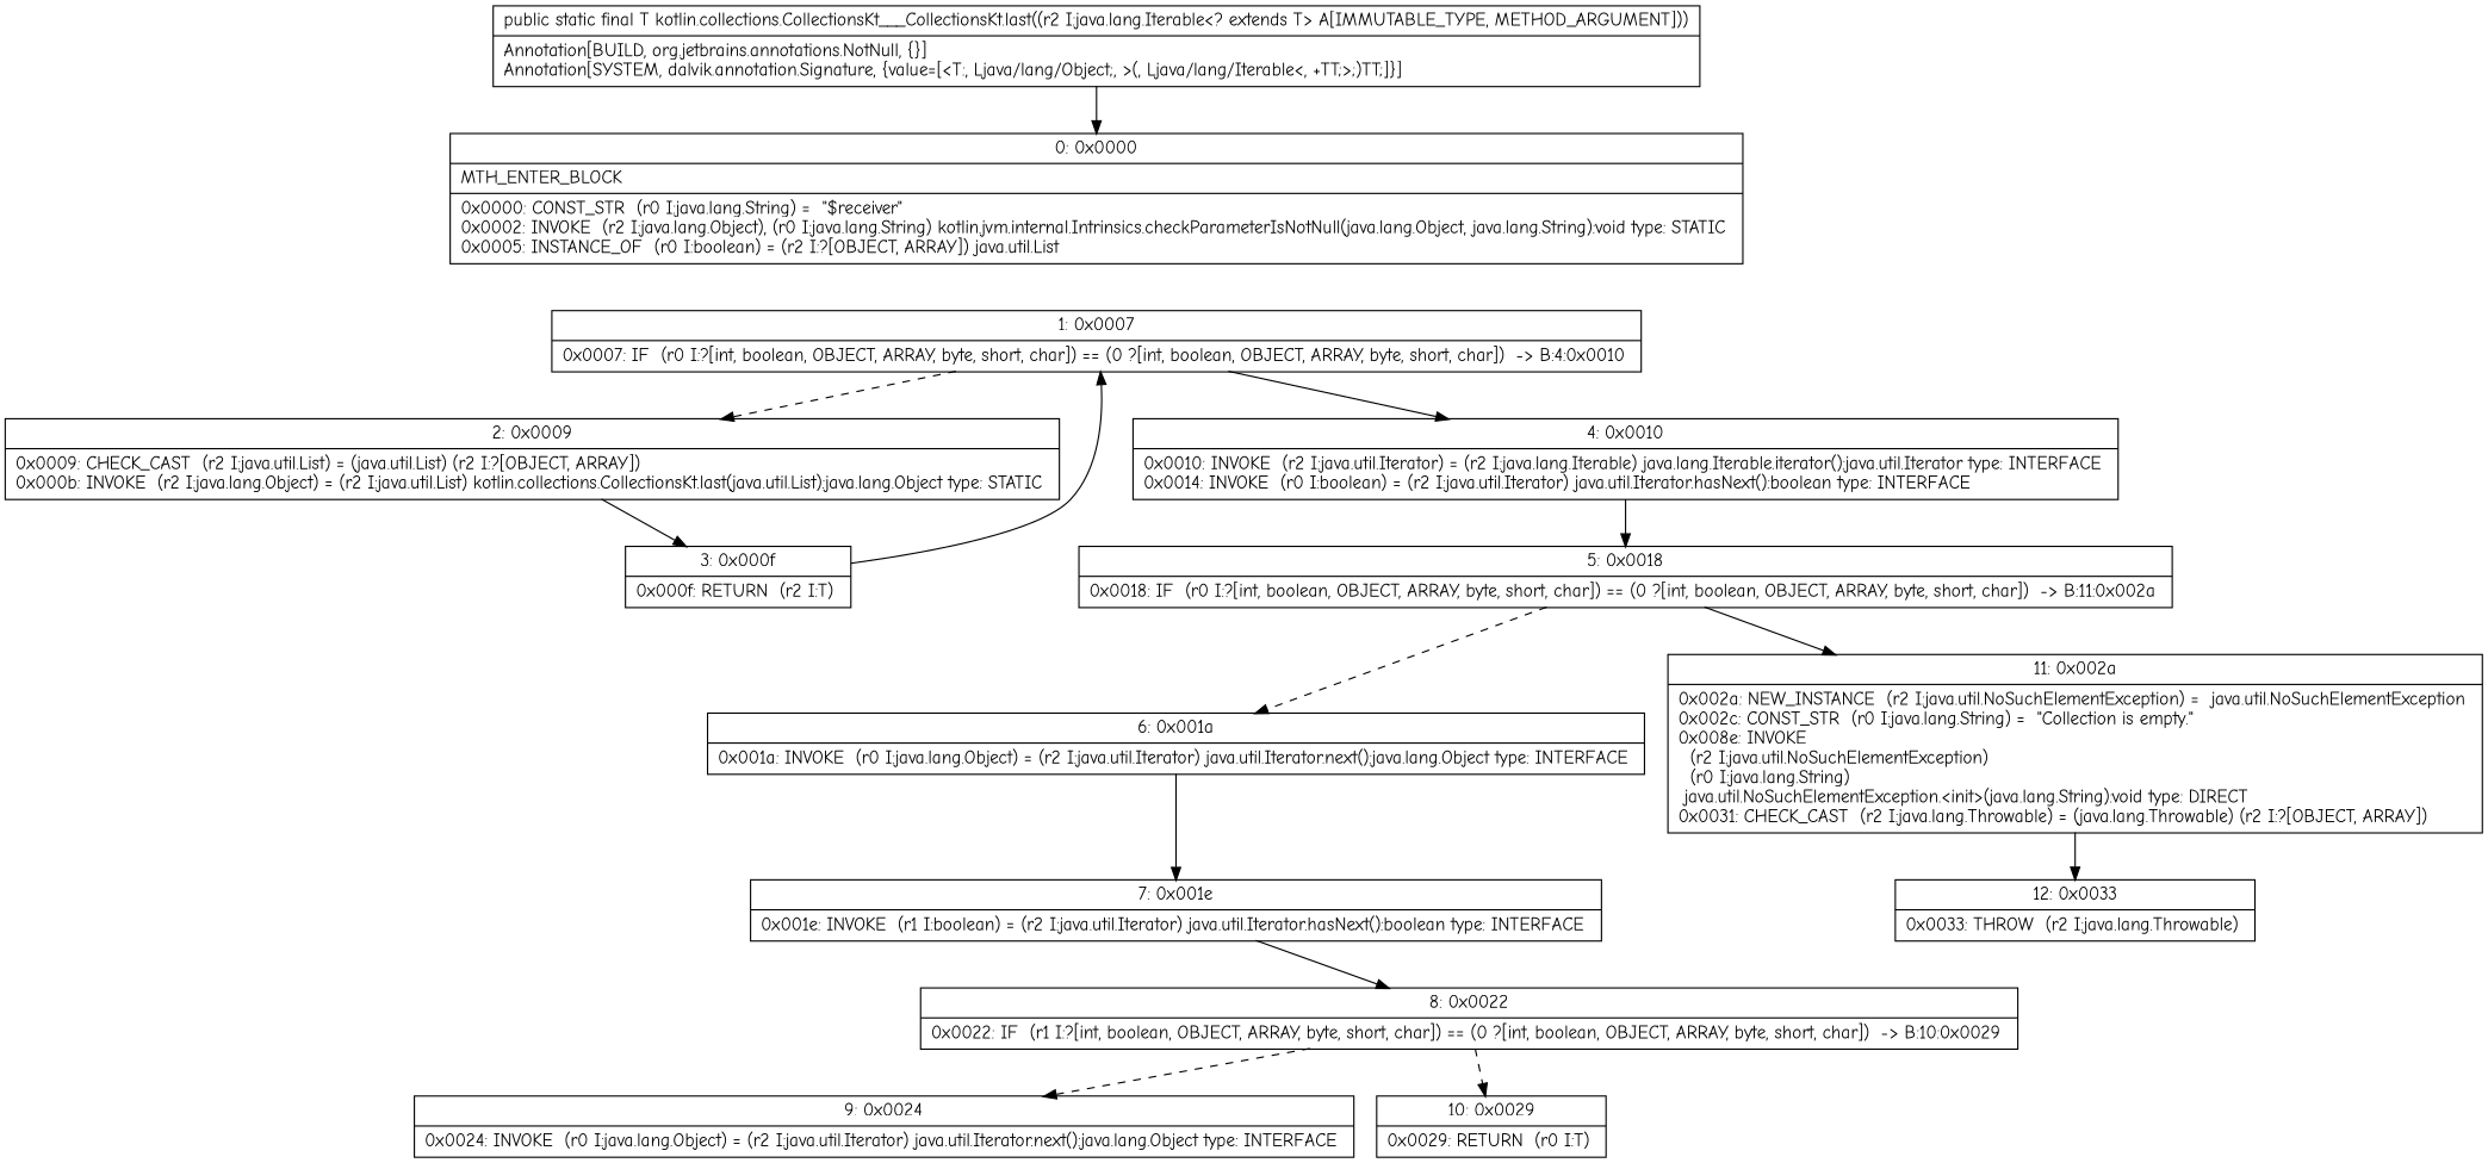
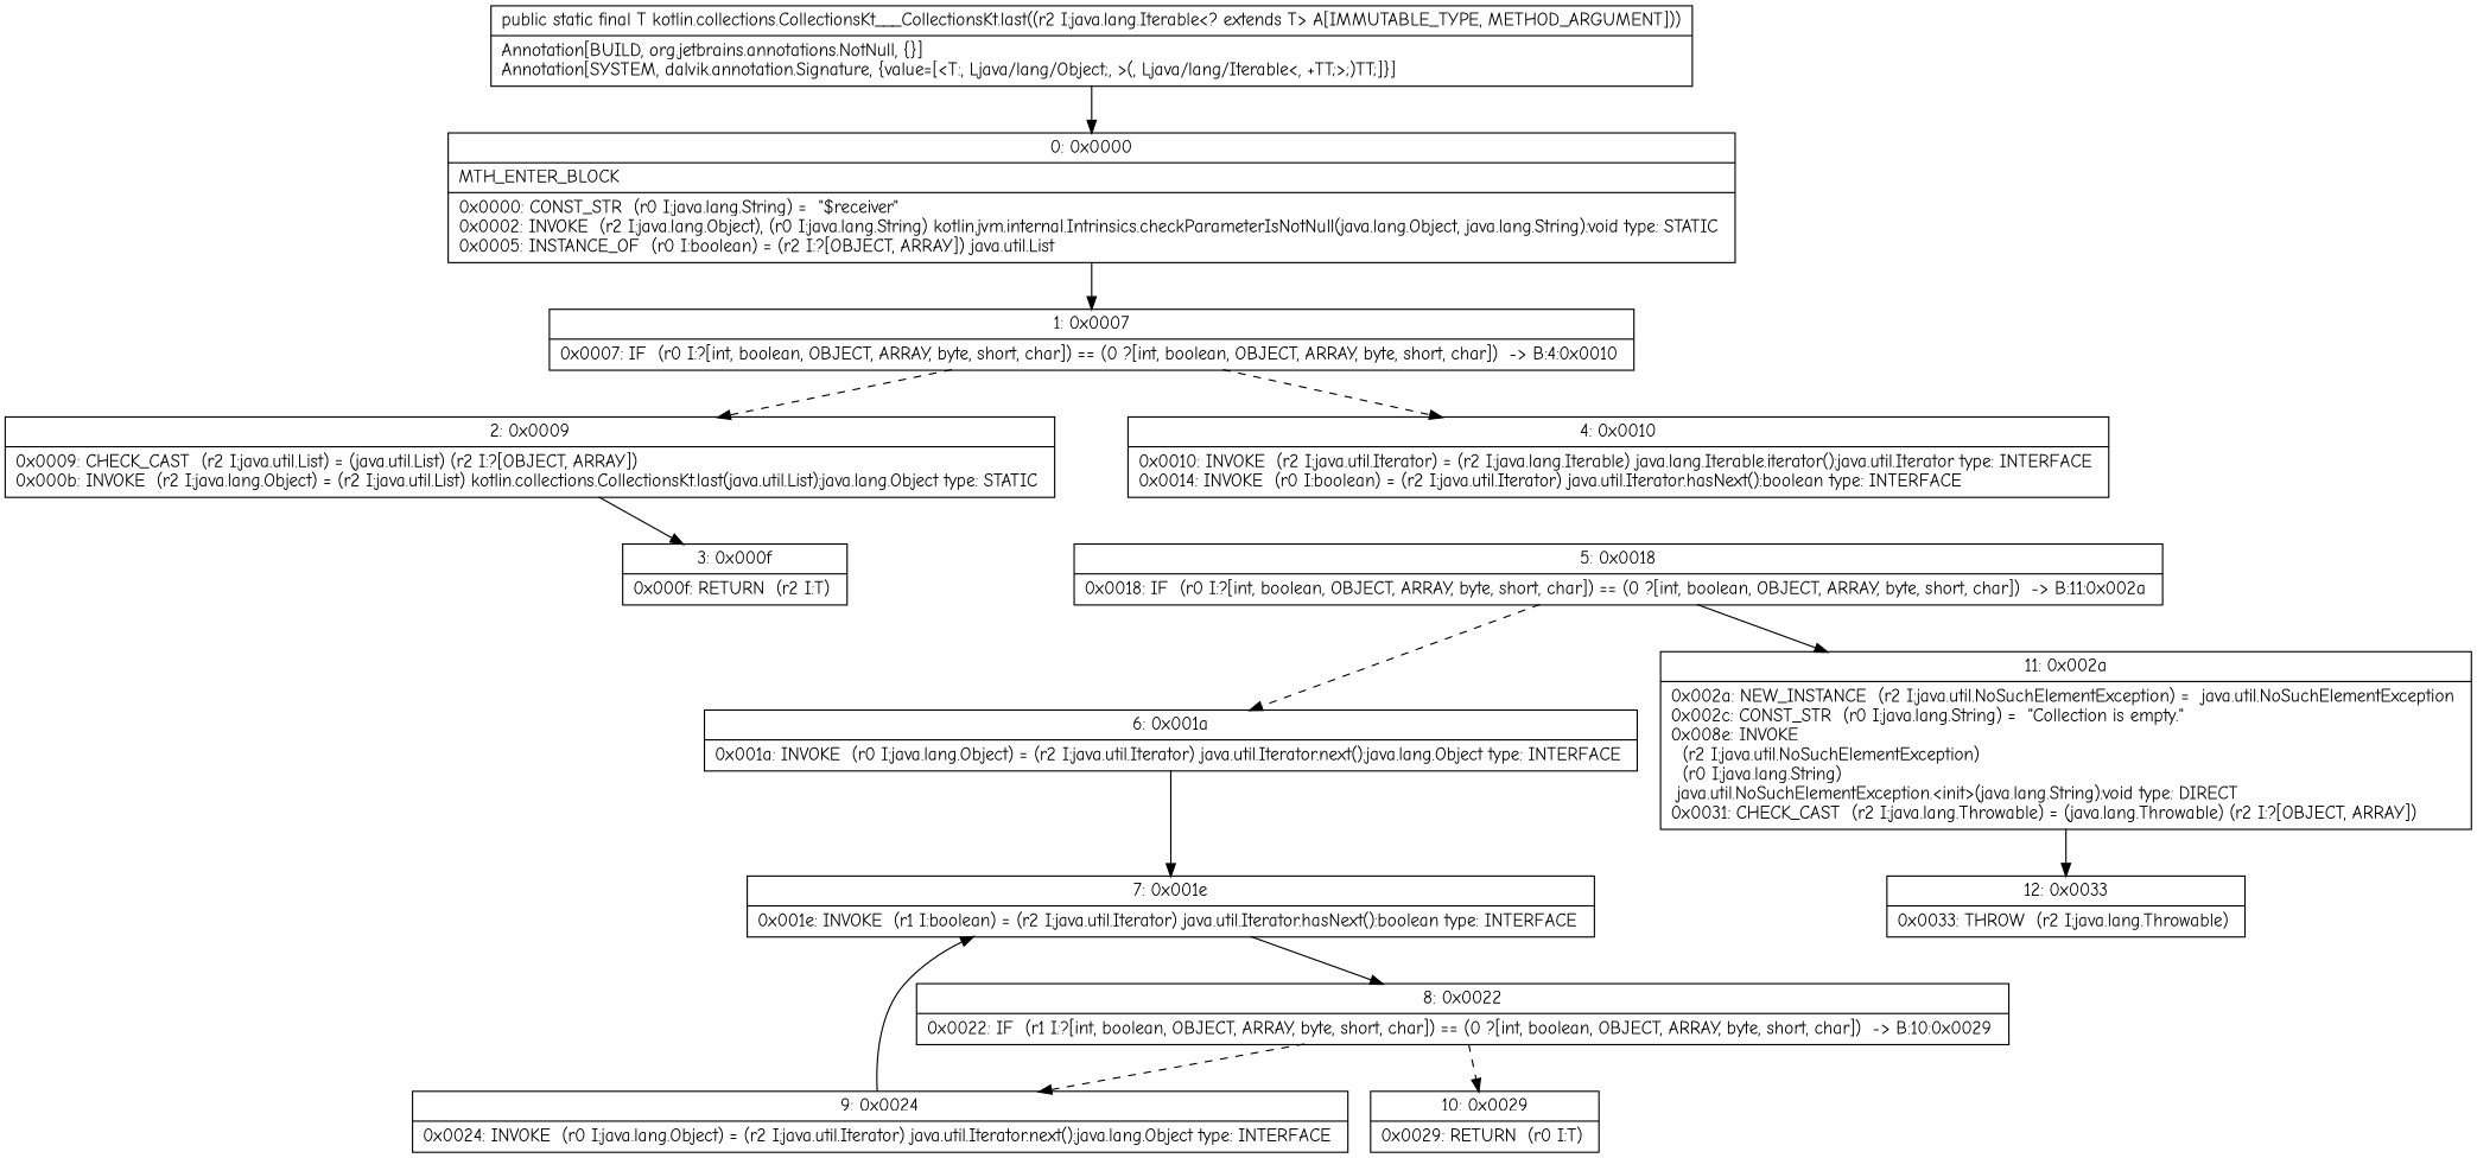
  digraph {
    fontname="Comic Neue"
    node [fontname="Comic Neue" shape=record]
    edge [fontname="Comic Neue"]
    n1 [label="{0\:\ 0x0000|MTH_ENTER_BLOCK\l|0x0000: CONST_STR  (r0 I:java.lang.String) =  \"$receiver\" \l0x0002: INVOKE  (r2 I:java.lang.Object), (r0 I:java.lang.String) kotlin.jvm.internal.Intrinsics.checkParameterIsNotNull(java.lang.Object, java.lang.String):void type: STATIC \l0x0005: INSTANCE_OF  (r0 I:boolean) = (r2 I:?[OBJECT, ARRAY]) java.util.List \l}"]
    n2 [label="{1\:\ 0x0007|0x0007: IF  (r0 I:?[int, boolean, OBJECT, ARRAY, byte, short, char]) == (0 ?[int, boolean, OBJECT, ARRAY, byte, short, char])  \-\> B:4:0x0010 \l}"]
    n3 [label="{2\:\ 0x0009|0x0009: CHECK_CAST  (r2 I:java.util.List) = (java.util.List) (r2 I:?[OBJECT, ARRAY]) \l0x000b: INVOKE  (r2 I:java.lang.Object) = (r2 I:java.util.List) kotlin.collections.CollectionsKt.last(java.util.List):java.lang.Object type: STATIC \l}"]
    n4 [label="{4\:\ 0x0010|0x0010: INVOKE  (r2 I:java.util.Iterator) = (r2 I:java.lang.Iterable) java.lang.Iterable.iterator():java.util.Iterator type: INTERFACE \l0x0014: INVOKE  (r0 I:boolean) = (r2 I:java.util.Iterator) java.util.Iterator.hasNext():boolean type: INTERFACE \l}"]
    n5 [label="{3\:\ 0x000f|0x000f: RETURN  (r2 I:T) \l}"]
    n6 [label="{5\:\ 0x0018|0x0018: IF  (r0 I:?[int, boolean, OBJECT, ARRAY, byte, short, char]) == (0 ?[int, boolean, OBJECT, ARRAY, byte, short, char])  \-\> B:11:0x002a \l}"]
    n7 [label="{6\:\ 0x001a|0x001a: INVOKE  (r0 I:java.lang.Object) = (r2 I:java.util.Iterator) java.util.Iterator.next():java.lang.Object type: INTERFACE \l}"]
    n8 [label="{11\:\ 0x002a|0x002a: NEW_INSTANCE  (r2 I:java.util.NoSuchElementException) =  java.util.NoSuchElementException \l0x002c: CONST_STR  (r0 I:java.lang.String) =  \"Collection is empty.\" \l0x008e: INVOKE  \l  (r2 I:java.util.NoSuchElementException)\l  (r0 I:java.lang.String)\l java.util.NoSuchElementException.\<init\>(java.lang.String):void type: DIRECT \l0x0031: CHECK_CAST  (r2 I:java.lang.Throwable) = (java.lang.Throwable) (r2 I:?[OBJECT, ARRAY]) \l}"]
    n9 [label="{7\:\ 0x001e|0x001e: INVOKE  (r1 I:boolean) = (r2 I:java.util.Iterator) java.util.Iterator.hasNext():boolean type: INTERFACE \l}"]
    n10 [label="{12\:\ 0x0033|0x0033: THROW  (r2 I:java.lang.Throwable) \l}"]
    n11 [label="{8\:\ 0x0022|0x0022: IF  (r1 I:?[int, boolean, OBJECT, ARRAY, byte, short, char]) == (0 ?[int, boolean, OBJECT, ARRAY, byte, short, char])  \-\> B:10:0x0029 \l}"]
    n12 [label="{9\:\ 0x0024|0x0024: INVOKE  (r0 I:java.lang.Object) = (r2 I:java.util.Iterator) java.util.Iterator.next():java.lang.Object type: INTERFACE \l}"]
    n13 [label="{10\:\ 0x0029|0x0029: RETURN  (r0 I:T) \l}"]
    n14 [label="{public static final T kotlin.collections.CollectionsKt___CollectionsKt.last((r2 I:java.lang.Iterable\<? extends T\> A[IMMUTABLE_TYPE, METHOD_ARGUMENT]))  | Annotation[BUILD, org.jetbrains.annotations.NotNull, \{\}]\lAnnotation[SYSTEM, dalvik.annotation.Signature, \{value=[\<T:, Ljava\/lang\/Object;, \>(, Ljava\/lang\/Iterable\<, +TT;\>;)TT;]\}]\l}"]
-   n5 -> n2
+   n1 -> n2
    n2 -> n3 [style=dashed]
-   n2 -> n4
+   n2 -> n4 [style=dashed]
    n3 -> n5
-   n4 -> n6
    n6 -> n7 [style=dashed]
    n6 -> n8
    n7 -> n9
    n8 -> n10
    n9 -> n11
    n11 -> n12 [style=dashed]
    n11 -> n13 [style=dashed]
+   n12 -> n9
    n14 -> n1
  }
